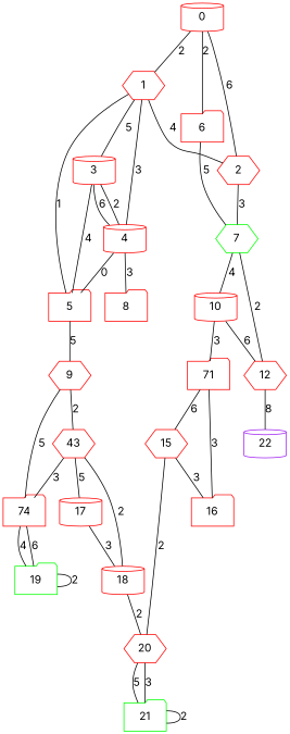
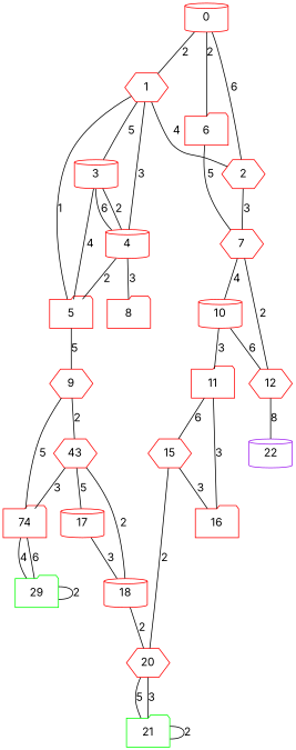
  graph {
    fontname=Inter
    node [color=red fontname=Inter shape=hexagon weight=1]
    edge [fontname=Inter]
    0 [shape=cylinder]
    1
    2
    6 [shape=folder]
    3 [shape=cylinder]
    4 [shape=cylinder]
    5 [shape=folder]
-   7 [color=green]
+   7
    8 [shape=folder]
    9
    10 [shape=cylinder]
    12
    n13 [label=43]
    n14 [label=74 shape=folder]
-   11 [shape=folder label=71]
+   11 [shape=folder]
    22 [color=purple shape=cylinder weight=4]
    17 [shape=cylinder]
    18 [shape=cylinder]
-   19 [color=green shape=folder weight=2]
+   19 [color=green shape=folder weight=2 label=29]
    15
    16 [shape=folder]
    20
    21 [color=green shape=folder weight=2]
    0 -- 1 [label=2]
    0 -- 2 [label=6]
    0 -- 6 [label=2]
    1 -- 2 [label=4]
    1 -- 3 [label=5]
    1 -- 4 [label=3]
    1 -- 5 [label=1]
    2 -- 7 [label=3]
    6 -- 7 [label=5]
    3 -- 4 [label=2]
    3 -- 4 [label=6]
    3 -- 5 [label=4]
-   4 -- 5 [label=0]
+   4 -- 5 [label=2]
    4 -- 8 [label=3]
    5 -- 9 [label=5]
    7 -- 10 [label=4]
    7 -- 12 [label=2]
    9 -- n13 [label=2]
    9 -- n14 [label=5]
    10 -- 12 [label=6]
    10 -- 11 [label=3]
    12 -- 22 [label=8]
    n13 -- n14 [label=3]
    n13 -- 17 [label=5]
    n13 -- 18 [label=2]
    n14 -- 19 [label=4]
    n14 -- 19 [label=6]
    11 -- 15 [label=6]
    11 -- 16 [label=3]
    17 -- 18 [label=3]
    18 -- 20 [label=2]
    19 -- 19 [label=2]
    15 -- 16 [label=3]
    15 -- 20 [label=2]
    20 -- 21 [label=5]
    20 -- 21 [label=3]
    21 -- 21 [label=2]
  }
